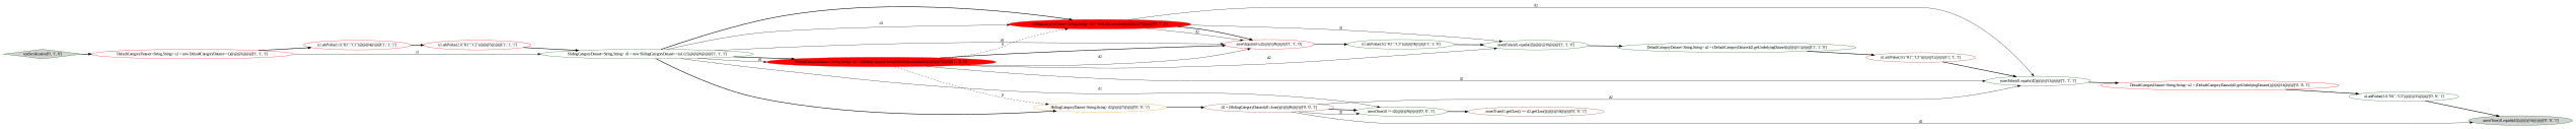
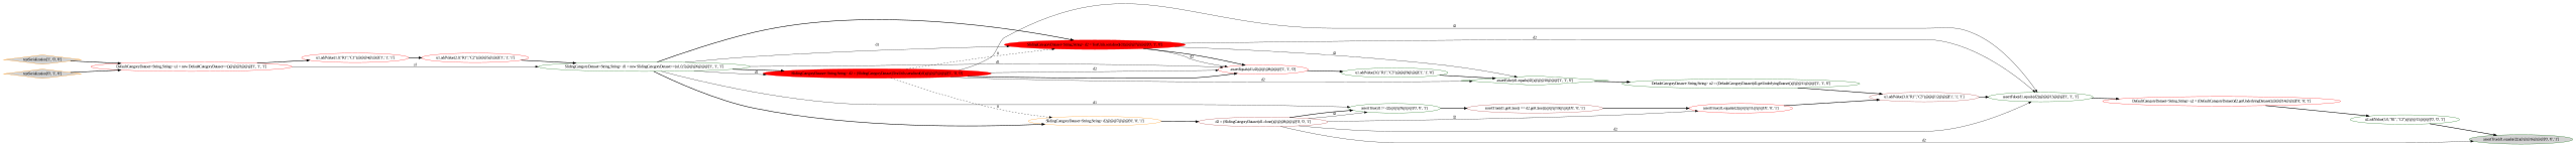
  digraph {
    fontname="Liberation Serif"
    rankdir=LR
    node [color=darkgreen fillcolor=white fontname="Liberation Serif" shape=ellipse style=filled]
    edge [fontname="Liberation Serif" style=bold]
+   n1 [color=darkorange fillcolor=lightgray label="testSerialization['1', '0', '0']" shape=diamond]
    n2 [color=red label="DefaultCategoryDataset<String,String> u1 = new DefaultCategoryDataset<>()@@@3@@@['1', '1', '1']"]
    n3 [color=red label="u1.addValue(1.0,\"R1\",\"C1\")@@@4@@@['1', '1', '1']"]
    n4 [label="SlidingCategoryDataset<String,String> d1 = new SlidingCategoryDataset<>(u1,0,5)@@@6@@@['1', '1', '1']"]
    n5 [label="u1.addValue(3.0,\"R1\",\"C3\")@@@9@@@['1', '1', '0']"]
-   n6 [label="assertFalse(d1.equals(d2))@@@10@@@['1', '1', '0']"]
+   n6 [label="assertFalse(d1.equals(d2))@@@10@@@['1', '1', '0']" shape=diamond]
    n7 [label="DefaultCategoryDataset<String,String> u2 = (DefaultCategoryDataset)d2.getUnderlyingDataset()@@@11@@@['1', '1', '0']"]
    n8 [color=red label="assertEquals(d1,d2)@@@8@@@['1', '1', '0']"]
    n9 [color=red label="u1.addValue(2.0,\"R1\",\"C2\")@@@5@@@['1', '1', '1']"]
    n10 [label="assertTrue(d1 != d2)@@@9@@@['0', '0', '1']"]
    n11 [color=red fillcolor=red label="SlidingCategoryDataset<String,String> d2 = TestUtils.serialised(d1)@@@7@@@['0', '1', '0']"]
    n12 [color=red fillcolor=red label="SlidingCategoryDataset<String,String> d2 = (SlidingCategoryDataset)TestUtils.serialised(d1)@@@7@@@['1', '0', '0']"]
    n13 [color=darkorange label="SlidingCategoryDataset<String,String> d2@@@7@@@['0', '0', '1']"]
    n14 [label="u2.addValue(3.0,\"R1\",\"C3\")@@@15@@@['0', '0', '1']"]
    n15 [fillcolor=lightgray label="assertTrue(d1.equals(d2))@@@16@@@['0', '0', '1']"]
    n16 [color=brown label="u1.addValue(3.0,\"R1\",\"C3\")@@@12@@@['1', '1', '1']"]
    n17 [label="assertFalse(d1.equals(d2))@@@13@@@['1', '1', '1']"]
    n18 [color=red label="DefaultCategoryDataset<String,String> u2 = (DefaultCategoryDataset)d2.getUnderlyingDataset()@@@14@@@['0', '0', '1']"]
-   n19 [fillcolor=lightgray label="testSerialization['0', '1', '0']" shape=diamond]
+   n19 [color=darkorange fillcolor=lightgray label="testSerialization['0', '1', '0']" shape=diamond]
+   n20 [color=red label="assertTrue(d1.equals(d2))@@@11@@@['0', '0', '1']"]
    n21 [color=brown label="d2 = (SlidingCategoryDataset)d1.clone()@@@8@@@['0', '0', '1']"]
    n22 [color=brown label="assertTrue(d1.getClass() == d2.getClass())@@@10@@@['0', '0', '1']"]
+   n1 -> n2
    n2 -> n3
    n2 -> n4 [label=u1 style=solid]
    n3 -> n9
    n4 -> n8 [label=d1 style=solid]
    n4 -> n10 [label=d1 style=solid]
    n4 -> n11
    n4 -> n11 [label=d1 style=solid]
    n4 -> n12 [label=d1 style=solid]
    n4 -> n12
    n4 -> n13
    n5 -> n6
    n6 -> n7
    n7 -> n16
    n8 -> n5
    n9 -> n4
    n10 -> n22
    n11 -> n6 [label=d2 style=solid]
    n11 -> n8 [label=d2 style=solid]
    n11 -> n8
    n11 -> n17 [label=d2 style=solid]
    n12 -> n6 [label=d2 style=solid]
    n12 -> n8
    n12 -> n8 [label=d2 style=solid]
    n12 -> n11 [label=0 style=dashed]
    n12 -> n13 [label=0 style=dashed]
    n12 -> n17 [label=d2 style=solid]
    n13 -> n21
    n14 -> n15
    n16 -> n17
    n17 -> n18
    n18 -> n14
    n19 -> n2
+   n20 -> n16
    n21 -> n10 [label=d2 style=solid]
    n21 -> n10
    n21 -> n15 [label=d2 style=solid]
    n21 -> n17 [label=d2 style=solid]
+   n21 -> n20 [label=d2 style=solid]
+   n22 -> n20
  }
